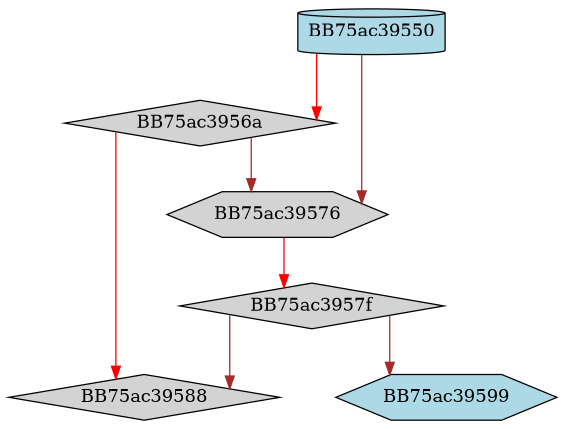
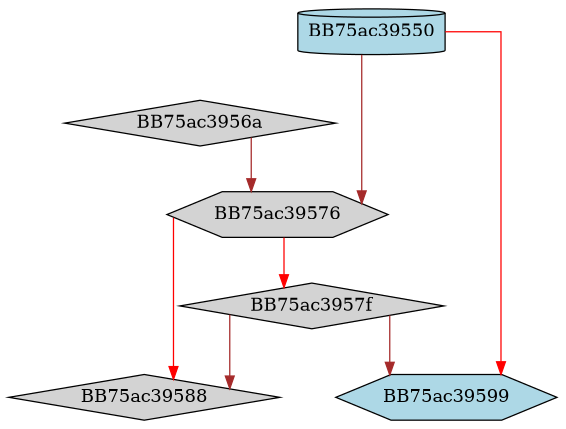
  digraph {
    splines=ortho
    node [fillcolor=lightgrey shape=diamond style=filled]
    edge [color=brown]
    BB75ac39550 [fillcolor=lightblue shape=cylinder]
    BB75ac39576 [shape=hexagon]
    BB75ac3956a
    BB75ac39588
    BB75ac3957f
    BB75ac39599 [fillcolor=lightblue shape=hexagon]
    BB75ac39550 -> BB75ac39576
-   BB75ac39550 -> BB75ac3956a [color=red]
-   BB75ac3956a -> BB75ac39588 [color=red]
+   BB75ac39550 -> BB75ac39599 [color=red]
+   BB75ac39576 -> BB75ac39588 [color=red]
    BB75ac39576 -> BB75ac3957f [color=red]
    BB75ac3956a -> BB75ac39576
    BB75ac3957f -> BB75ac39588
    BB75ac3957f -> BB75ac39599
  }
